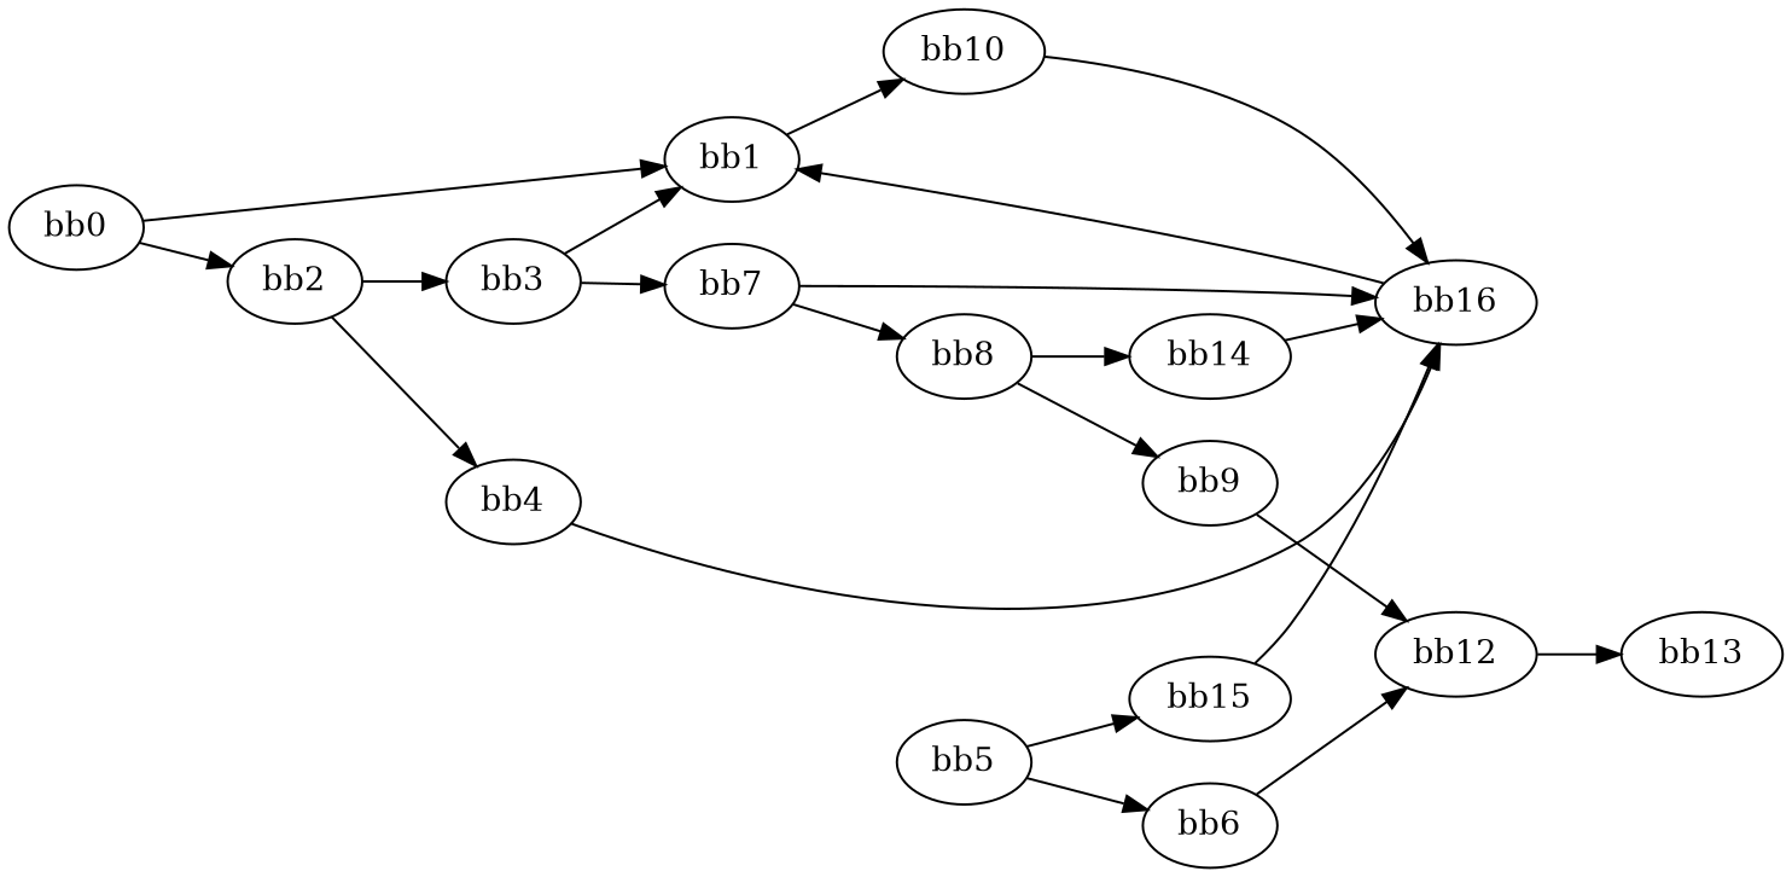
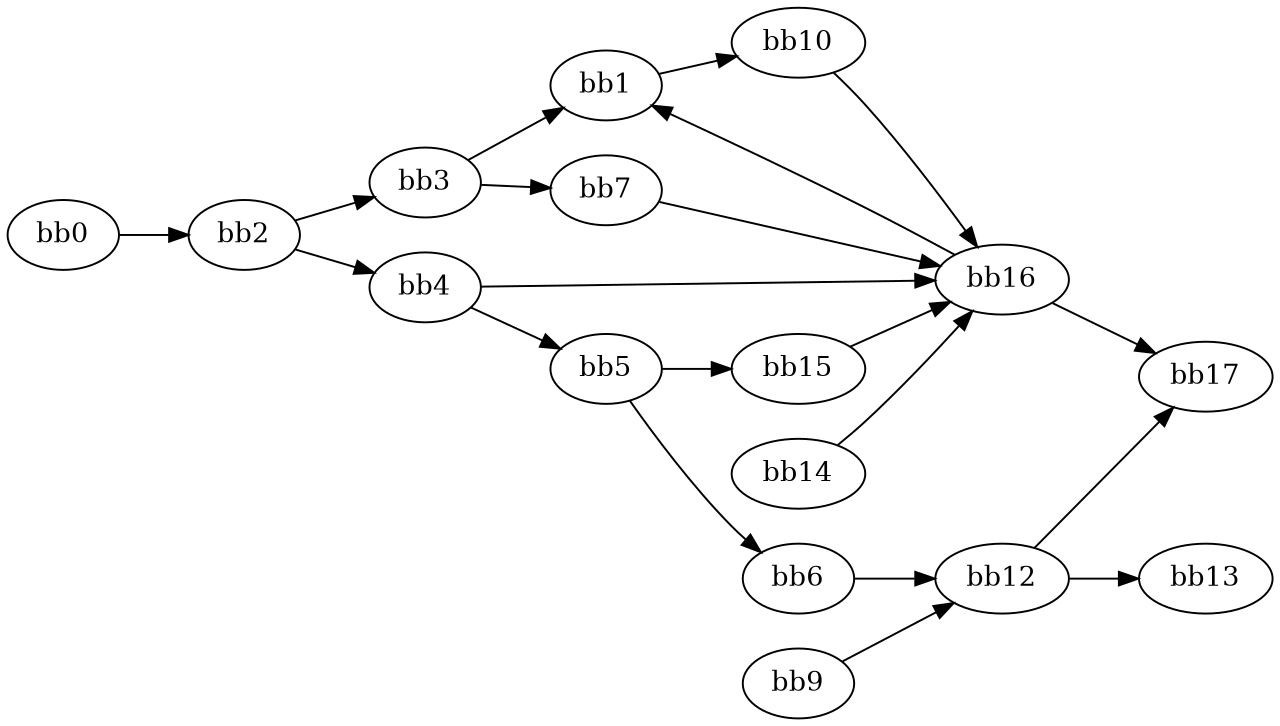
  digraph {
    rankdir=LR
    n1 [label="bb0\l"]
    n2 [label="bb1\l"]
    n3 [label="bb2\l"]
    n4 [label="bb10\l"]
    n5 [label="bb3\l"]
    n6 [label="bb4\l"]
    n7 [label="bb7\l"]
    n8 [label="bb16\l"]
+   n9 [label="bb17\l"]
    n10 [label="bb5\l"]
-   n11 [label="bb8\l"]
    n12 [label="bb6\l"]
    n13 [label="bb15\l"]
    n14 [label="bb12\l"]
    n15 [label="bb13\l"]
    n16 [label="bb9\l"]
    n17 [label="bb14\l"]
-   n1 -> n2
    n1 -> n3
    n2 -> n4
    n3 -> n5
    n3 -> n6
    n4 -> n8
    n5 -> n2
    n5 -> n7
    n6 -> n8
+   n6 -> n10
    n7 -> n8
-   n7 -> n11
    n8 -> n2
+   n8 -> n9
    n10 -> n12
    n10 -> n13
-   n11 -> n16
-   n11 -> n17
    n12 -> n14
    n13 -> n8
+   n14 -> n9
    n14 -> n15
    n16 -> n14
    n17 -> n8
  }
